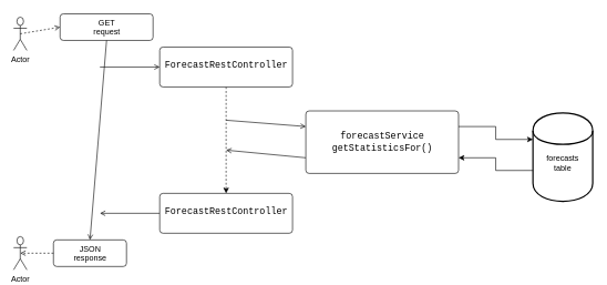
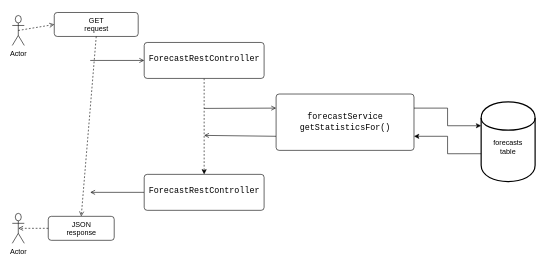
  <mxCell id="0" />
  <mxCell id="1" parent="0" />
  <mxCell id="2" value="Actor" style="shape=umlActor;verticalLabelPosition=bottom;verticalAlign=top;html=1;" vertex="1" parent="1"><mxGeometry x="20" y="25" width="20" height="50" as="geometry" /></mxCell>
  <mxCell id="3" value="JSON&lt;br&gt;response" style="html=1;align=center;verticalAlign=top;rounded=1;absoluteArcSize=1;arcSize=10;dashed=0;shadow=0;" vertex="1" parent="1"><mxGeometry x="80" y="360" width="110" height="40" as="geometry" /></mxCell>
  <mxCell id="4" value="GET&lt;br&gt;request" style="html=1;align=center;verticalAlign=top;rounded=1;absoluteArcSize=1;arcSize=10;dashed=0;shadow=0;" vertex="1" parent="1"><mxGeometry x="90" y="20" width="140" height="40" as="geometry" /></mxCell>
- <mxCell id="5" value="" style="html=1;verticalAlign=bottom;labelBackgroundColor=none;endArrow=open;endFill=0;dashed=0;exitX=0.5;exitY=1;exitDx=0;exitDy=0;entryX=0.5;entryY=0;entryDx=0;entryDy=0;" edge="1" parent="1" source="4" target="3"><mxGeometry width="160" relative="1" as="geometry"><mxPoint x="160" y="90" as="sourcePoint" /><mxPoint x="149.5" y="154" as="targetPoint" /></mxGeometry></mxCell>
+ <mxCell id="5" value="" style="html=1;verticalAlign=bottom;labelBackgroundColor=none;endArrow=open;endFill=0;dashed=1;exitX=0.5;exitY=1;exitDx=0;exitDy=0;entryX=0.5;entryY=0;entryDx=0;entryDy=0;" edge="1" parent="1" source="4" target="3"><mxGeometry width="160" relative="1" as="geometry"><mxPoint x="160" y="90" as="sourcePoint" /><mxPoint x="149.5" y="154" as="targetPoint" /></mxGeometry></mxCell>
  <mxCell id="6" value="" style="html=1;verticalAlign=bottom;labelBackgroundColor=none;endArrow=open;endFill=0;entryX=0;entryY=0.5;entryDx=0;entryDy=0;" edge="1" parent="1" target="11"><mxGeometry width="160" relative="1" as="geometry"><mxPoint x="150" y="100" as="sourcePoint" /><mxPoint x="310" y="100" as="targetPoint" /></mxGeometry></mxCell>
  <mxCell id="7" value="" style="html=1;verticalAlign=bottom;labelBackgroundColor=none;endArrow=open;endFill=0;dashed=1;entryX=0;entryY=0.5;entryDx=0;entryDy=0;exitX=0.5;exitY=0.5;exitDx=0;exitDy=0;exitPerimeter=0;" edge="1" parent="1" source="2" target="4"><mxGeometry width="160" relative="1" as="geometry"><mxPoint x="30" y="50" as="sourcePoint" /><mxPoint x="200" y="49.5" as="targetPoint" /></mxGeometry></mxCell>
  <mxCell id="8" value="Actor" style="shape=umlActor;verticalLabelPosition=bottom;verticalAlign=top;html=1;" vertex="1" parent="1"><mxGeometry x="20" y="355" width="20" height="50" as="geometry" /></mxCell>
  <mxCell id="9" value="" style="html=1;verticalAlign=bottom;labelBackgroundColor=none;endArrow=open;endFill=0;dashed=1;entryX=0.5;entryY=0.5;entryDx=0;entryDy=0;entryPerimeter=0;exitX=0;exitY=0.5;exitDx=0;exitDy=0;" edge="1" parent="1" source="3" target="8"><mxGeometry width="160" relative="1" as="geometry"><mxPoint x="80" y="375" as="sourcePoint" /><mxPoint x="30" y="375" as="targetPoint" /></mxGeometry></mxCell>
  <mxCell id="10" style="edgeStyle=orthogonalEdgeStyle;rounded=0;orthogonalLoop=1;jettySize=auto;html=1;exitX=0.5;exitY=1;exitDx=0;exitDy=0;entryX=0.5;entryY=0;entryDx=0;entryDy=0;dashed=1;" edge="1" parent="1" source="11" target="13"><mxGeometry relative="1" as="geometry" /></mxCell>
  <mxCell id="11" value="&lt;div style=&quot;background-color: rgb(255 , 255 , 255) ; font-family: &amp;#34;consolas&amp;#34; , &amp;#34;courier new&amp;#34; , monospace ; font-size: 14px ; line-height: 19px&quot;&gt;ForecastRestController&lt;/div&gt;" style="html=1;align=center;verticalAlign=top;rounded=1;absoluteArcSize=1;arcSize=10;dashed=0;shadow=0;spacingTop=12;" vertex="1" parent="1"><mxGeometry x="240" y="70" width="200" height="60" as="geometry" /></mxCell>
  <mxCell id="12" value="" style="html=1;verticalAlign=bottom;labelBackgroundColor=none;endArrow=open;endFill=0;entryX=0;entryY=0.5;entryDx=0;entryDy=0;exitX=0;exitY=0.5;exitDx=0;exitDy=0;" edge="1" parent="1" source="13"><mxGeometry width="160" relative="1" as="geometry"><mxPoint x="310" y="220" as="sourcePoint" /><mxPoint x="150" y="320" as="targetPoint" /></mxGeometry></mxCell>
  <mxCell id="13" value="&lt;div style=&quot;background-color: rgb(255 , 255 , 255) ; font-family: &amp;#34;consolas&amp;#34; , &amp;#34;courier new&amp;#34; , monospace ; font-size: 14px ; line-height: 19px&quot;&gt;ForecastRestController&lt;/div&gt;" style="html=1;align=center;verticalAlign=top;rounded=1;absoluteArcSize=1;arcSize=10;dashed=0;shadow=0;spacingTop=12;" vertex="1" parent="1"><mxGeometry x="240" y="290" width="200" height="60" as="geometry" /></mxCell>
  <mxCell id="14" value="" style="html=1;verticalAlign=bottom;labelBackgroundColor=none;endArrow=open;endFill=0;entryX=0;entryY=0.25;entryDx=0;entryDy=0;" edge="1" parent="1" target="18"><mxGeometry width="160" relative="1" as="geometry"><mxPoint x="340" y="180" as="sourcePoint" /><mxPoint x="500" y="170" as="targetPoint" /></mxGeometry></mxCell>
  <mxCell id="15" value="" style="html=1;verticalAlign=bottom;labelBackgroundColor=none;endArrow=open;endFill=0;exitX=0;exitY=0.75;exitDx=0;exitDy=0;" edge="1" parent="1" source="18"><mxGeometry width="160" relative="1" as="geometry"><mxPoint x="500" y="200" as="sourcePoint" /><mxPoint x="340" y="225" as="targetPoint" /></mxGeometry></mxCell>
  <mxCell id="16" style="edgeStyle=orthogonalEdgeStyle;rounded=0;orthogonalLoop=1;jettySize=auto;html=1;exitX=1;exitY=0.25;exitDx=0;exitDy=0;entryX=0;entryY=0.3;entryDx=0;entryDy=0;fontSize=18;" edge="1" parent="1" source="18" target="19"><mxGeometry relative="1" as="geometry" /></mxCell>
  <mxCell id="17" style="edgeStyle=orthogonalEdgeStyle;rounded=0;orthogonalLoop=1;jettySize=auto;html=1;exitX=0.009;exitY=0.651;exitDx=0;exitDy=0;entryX=1;entryY=0.75;entryDx=0;entryDy=0;fontSize=18;exitPerimeter=0;" edge="1" parent="1" source="19" target="18"><mxGeometry relative="1" as="geometry" /></mxCell>
- <mxCell id="18" value="&lt;div style=&quot;background-color: rgb(255 , 255 , 255) ; font-family: &amp;#34;consolas&amp;#34; , &amp;#34;courier new&amp;#34; , monospace ; font-size: 14px ; line-height: 19px&quot;&gt;&lt;div style=&quot;font-family: &amp;#34;consolas&amp;#34; , &amp;#34;courier new&amp;#34; , monospace ; line-height: 19px&quot;&gt;&lt;div style=&quot;font-family: &amp;#34;consolas&amp;#34; , &amp;#34;courier new&amp;#34; , monospace ; line-height: 19px&quot;&gt;forecastService&lt;/div&gt;&lt;/div&gt;&lt;div style=&quot;font-family: &amp;#34;consolas&amp;#34; , &amp;#34;courier new&amp;#34; , monospace ; line-height: 19px&quot;&gt;&lt;div style=&quot;font-family: &amp;#34;consolas&amp;#34; , &amp;#34;courier new&amp;#34; , monospace ; line-height: 19px&quot;&gt;&lt;span style=&quot;font-family: &amp;#34;consolas&amp;#34; , &amp;#34;courier new&amp;#34; , monospace&quot;&gt;getStatisticsFor&lt;/span&gt;()&lt;/div&gt;&lt;/div&gt;&lt;/div&gt;" style="html=1;align=center;verticalAlign=top;rounded=1;absoluteArcSize=1;arcSize=10;dashed=0;shadow=0;spacingTop=22;" vertex="1" parent="1"><mxGeometry x="460" y="166" width="230" height="94" as="geometry" /></mxCell>
+ <mxCell id="18" value="&lt;div style=&quot;background-color: rgb(255 , 255 , 255) ; font-family: &amp;#34;consolas&amp;#34; , &amp;#34;courier new&amp;#34; , monospace ; font-size: 14px ; line-height: 19px&quot;&gt;&lt;div style=&quot;font-family: &amp;#34;consolas&amp;#34; , &amp;#34;courier new&amp;#34; , monospace ; line-height: 19px&quot;&gt;&lt;div style=&quot;font-family: &amp;#34;consolas&amp;#34; , &amp;#34;courier new&amp;#34; , monospace ; line-height: 19px&quot;&gt;forecastService&lt;/div&gt;&lt;/div&gt;&lt;div style=&quot;font-family: &amp;#34;consolas&amp;#34; , &amp;#34;courier new&amp;#34; , monospace ; line-height: 19px&quot;&gt;&lt;div style=&quot;font-family: &amp;#34;consolas&amp;#34; , &amp;#34;courier new&amp;#34; , monospace ; line-height: 19px&quot;&gt;&lt;span style=&quot;font-family: &amp;#34;consolas&amp;#34; , &amp;#34;courier new&amp;#34; , monospace&quot;&gt;getStatisticsFor&lt;/span&gt;()&lt;/div&gt;&lt;/div&gt;&lt;/div&gt;" style="html=1;align=center;verticalAlign=top;rounded=1;absoluteArcSize=1;arcSize=10;dashed=0;shadow=0;spacingTop=22;" vertex="1" parent="1"><mxGeometry x="460" y="156" width="230" height="94" as="geometry" /></mxCell>
  <mxCell id="19" value="forecasts&lt;br&gt;table" style="shape=cylinder;whiteSpace=wrap;html=1;boundedLbl=1;backgroundOutline=1;shadow=0;strokeWidth=2;glass=1;spacingTop=-24;" vertex="1" parent="1"><mxGeometry x="802" y="169" width="90" height="133" as="geometry" /></mxCell>
